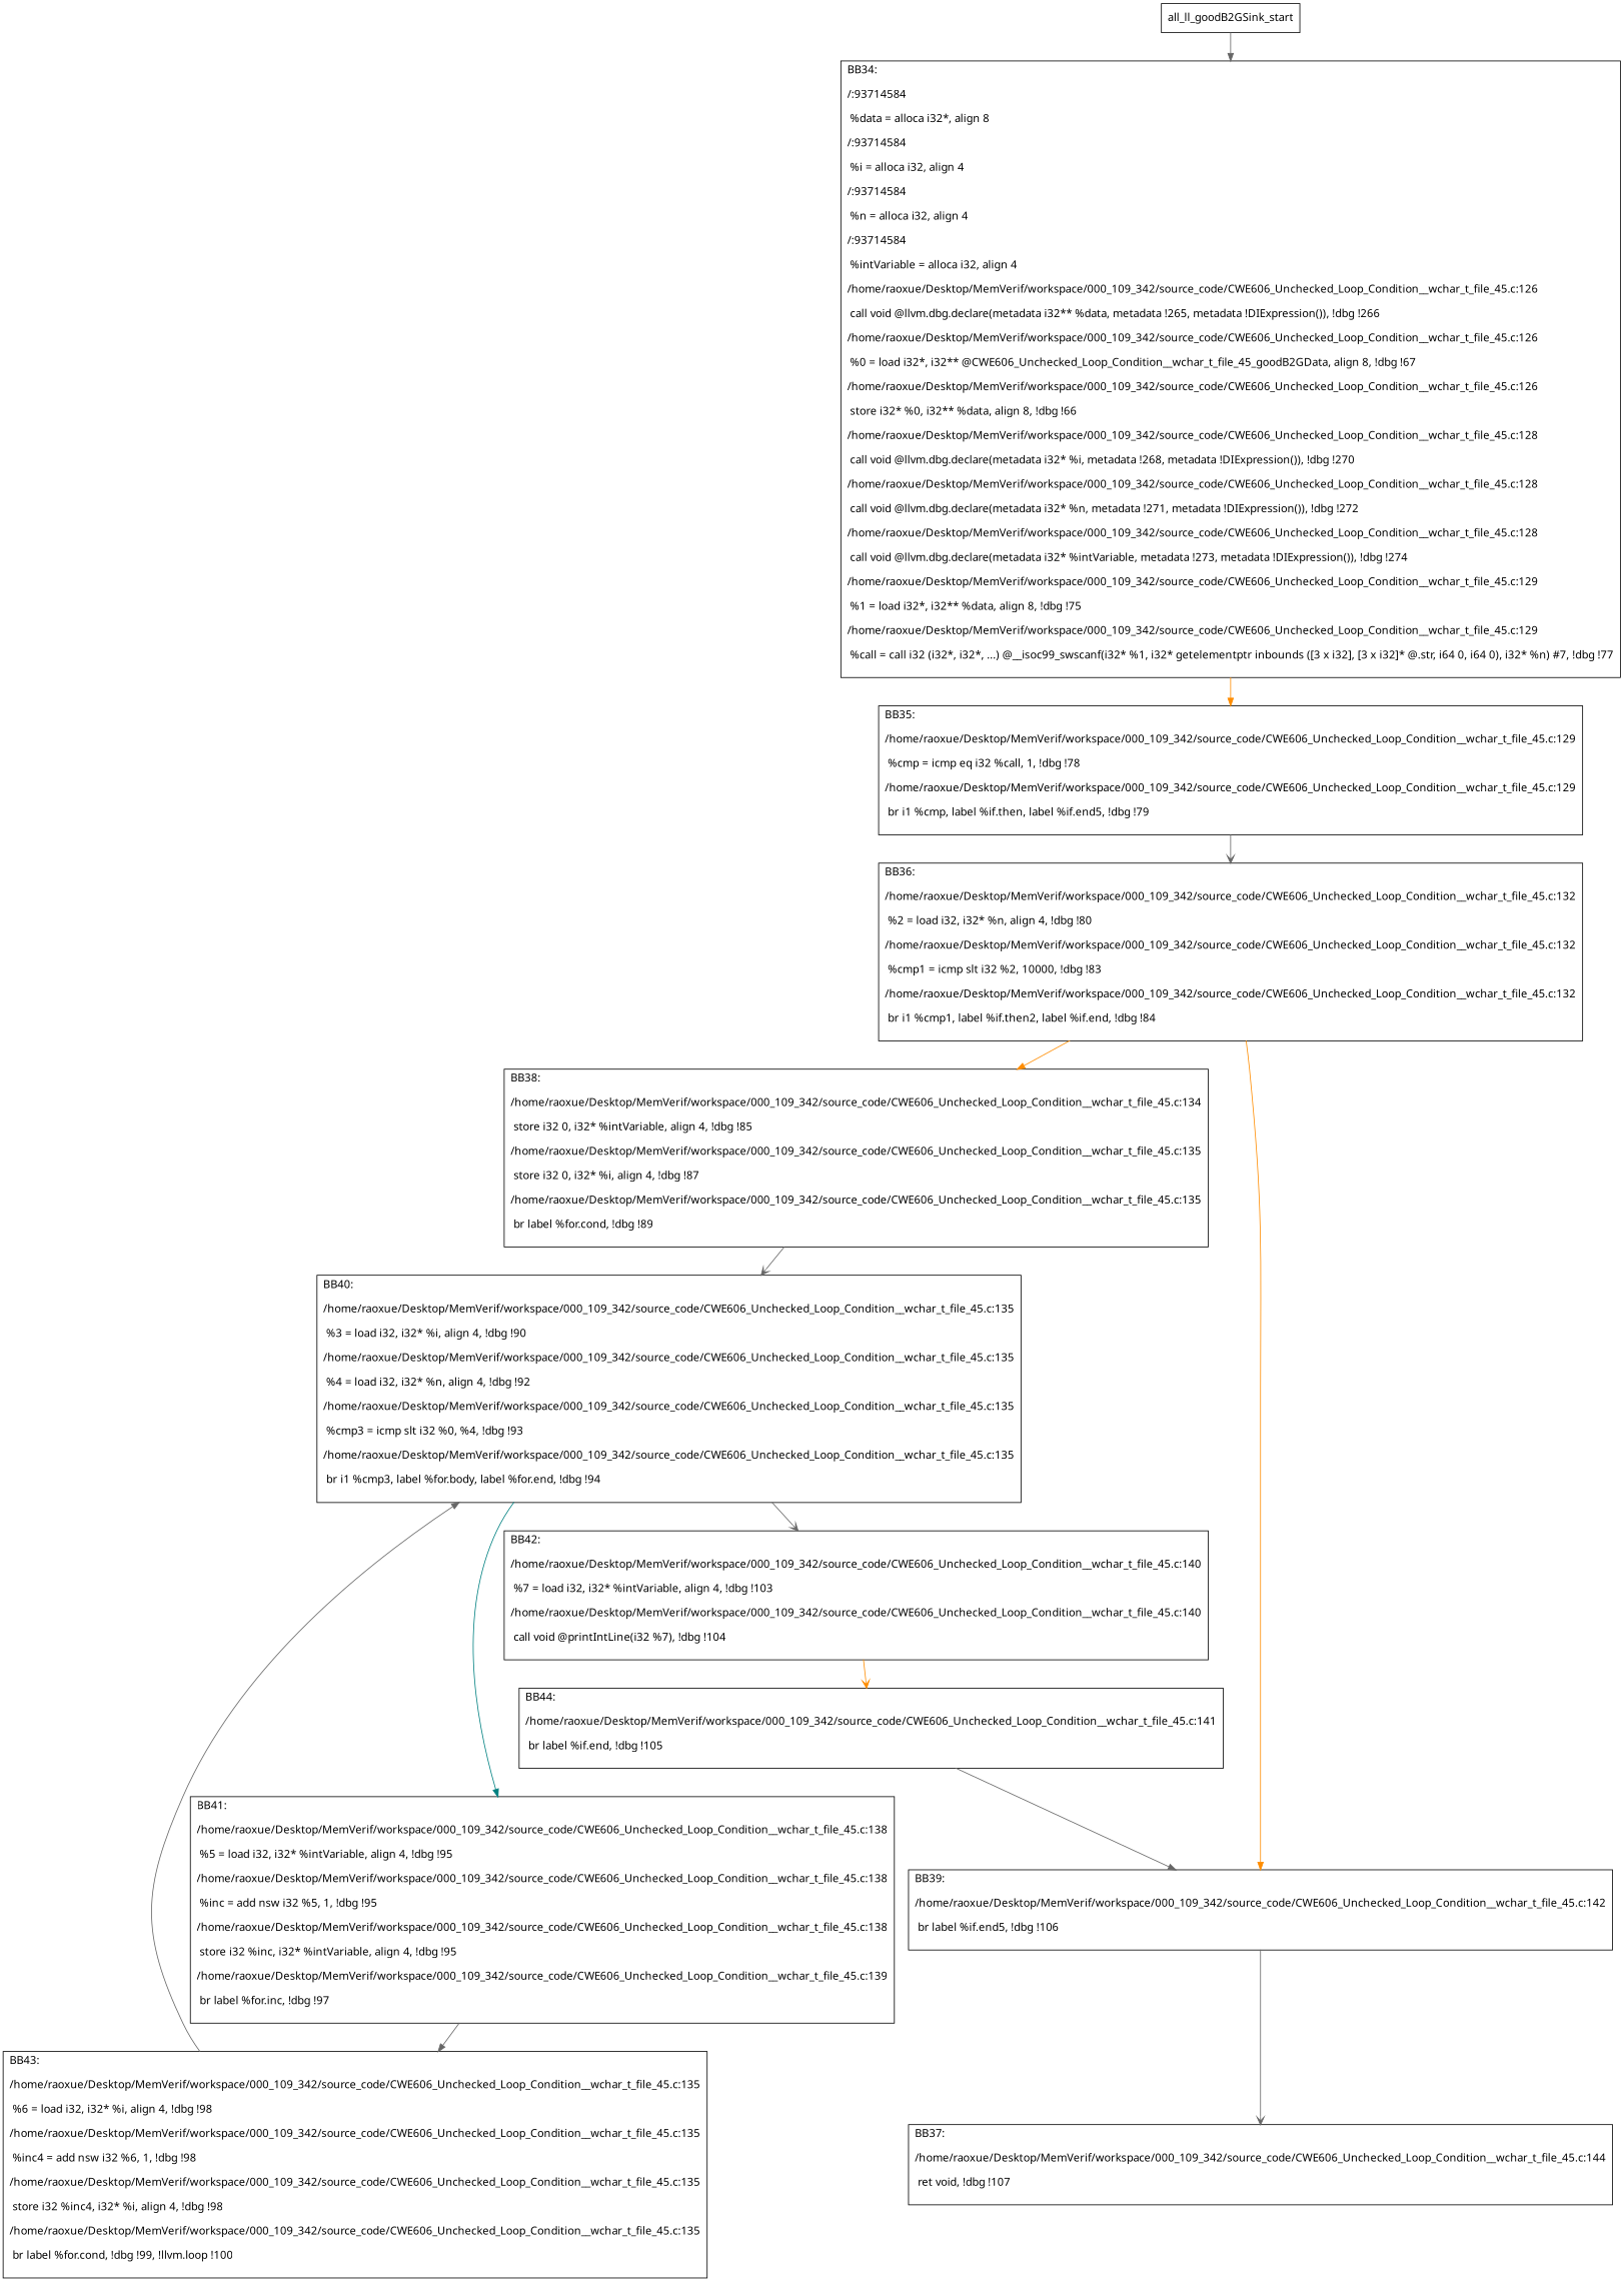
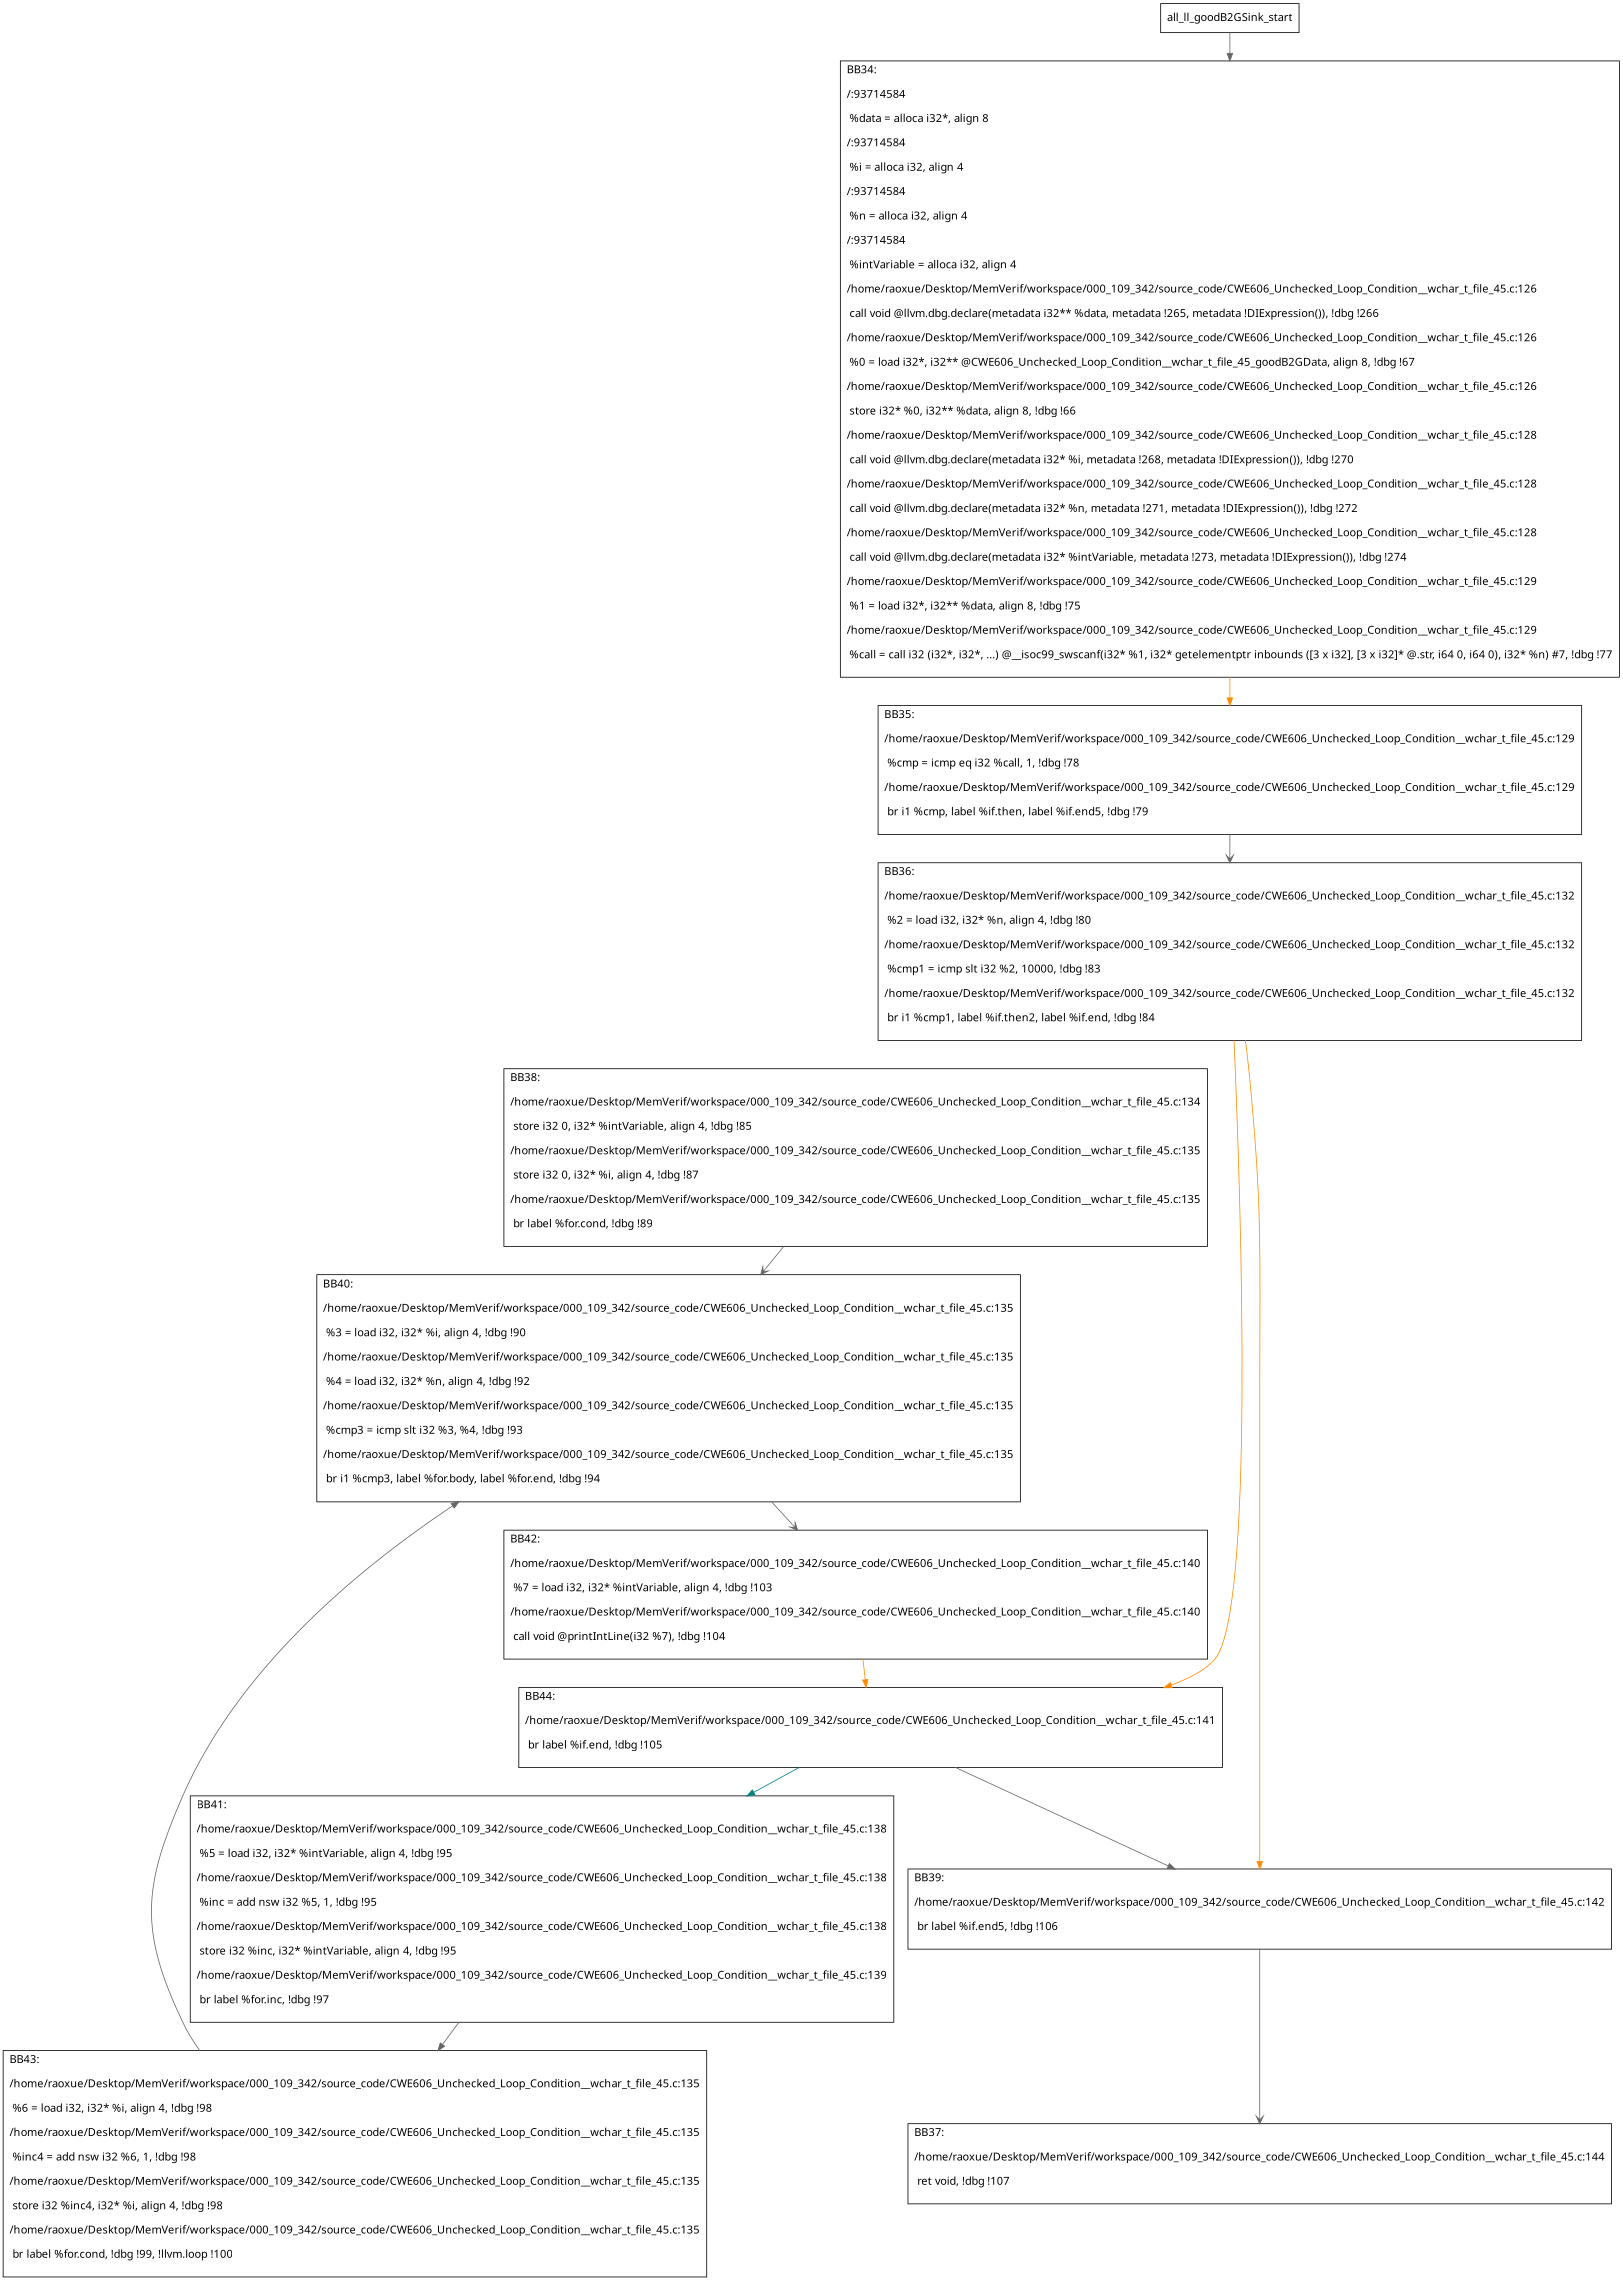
  digraph {
    fontname="Noto Sans"
    node [fontname="Noto Sans" shape=record]
    edge [arrowhead=normal color=gray40 fontname="Noto Sans"]
    n1 [label="{all_ll_goodB2GSink_start}"]
    n2 [label="{BB34:\l\l/:93714584\l\n  %data = alloca i32*, align 8\l\n/:93714584\l\n  %i = alloca i32, align 4\l\n/:93714584\l\n  %n = alloca i32, align 4\l\n/:93714584\l\n  %intVariable = alloca i32, align 4\l\n/home/raoxue/Desktop/MemVerif/workspace/000_109_342/source_code/CWE606_Unchecked_Loop_Condition__wchar_t_file_45.c:126\l\n  call void @llvm.dbg.declare(metadata i32** %data, metadata !265, metadata !DIExpression()), !dbg !266\l\n/home/raoxue/Desktop/MemVerif/workspace/000_109_342/source_code/CWE606_Unchecked_Loop_Condition__wchar_t_file_45.c:126\l\n  %0 = load i32*, i32** @CWE606_Unchecked_Loop_Condition__wchar_t_file_45_goodB2GData, align 8, !dbg !67\l\n/home/raoxue/Desktop/MemVerif/workspace/000_109_342/source_code/CWE606_Unchecked_Loop_Condition__wchar_t_file_45.c:126\l\n  store i32* %0, i32** %data, align 8, !dbg !66\l\n/home/raoxue/Desktop/MemVerif/workspace/000_109_342/source_code/CWE606_Unchecked_Loop_Condition__wchar_t_file_45.c:128\l\n  call void @llvm.dbg.declare(metadata i32* %i, metadata !268, metadata !DIExpression()), !dbg !270\l\n/home/raoxue/Desktop/MemVerif/workspace/000_109_342/source_code/CWE606_Unchecked_Loop_Condition__wchar_t_file_45.c:128\l\n  call void @llvm.dbg.declare(metadata i32* %n, metadata !271, metadata !DIExpression()), !dbg !272\l\n/home/raoxue/Desktop/MemVerif/workspace/000_109_342/source_code/CWE606_Unchecked_Loop_Condition__wchar_t_file_45.c:128\l\n  call void @llvm.dbg.declare(metadata i32* %intVariable, metadata !273, metadata !DIExpression()), !dbg !274\l\n/home/raoxue/Desktop/MemVerif/workspace/000_109_342/source_code/CWE606_Unchecked_Loop_Condition__wchar_t_file_45.c:129\l\n  %1 = load i32*, i32** %data, align 8, !dbg !75\l\n/home/raoxue/Desktop/MemVerif/workspace/000_109_342/source_code/CWE606_Unchecked_Loop_Condition__wchar_t_file_45.c:129\l\n  %call = call i32 (i32*, i32*, ...) @__isoc99_swscanf(i32* %1, i32* getelementptr inbounds ([3 x i32], [3 x i32]* @.str, i64 0, i64 0), i32* %n) #7, !dbg !77\l\n}"]
    n3 [label="{BB35:\l\l/home/raoxue/Desktop/MemVerif/workspace/000_109_342/source_code/CWE606_Unchecked_Loop_Condition__wchar_t_file_45.c:129\l\n  %cmp = icmp eq i32 %call, 1, !dbg !78\l\n/home/raoxue/Desktop/MemVerif/workspace/000_109_342/source_code/CWE606_Unchecked_Loop_Condition__wchar_t_file_45.c:129\l\n  br i1 %cmp, label %if.then, label %if.end5, !dbg !79\l\n}"]
    n4 [label="{BB36:\l\l/home/raoxue/Desktop/MemVerif/workspace/000_109_342/source_code/CWE606_Unchecked_Loop_Condition__wchar_t_file_45.c:132\l\n  %2 = load i32, i32* %n, align 4, !dbg !80\l\n/home/raoxue/Desktop/MemVerif/workspace/000_109_342/source_code/CWE606_Unchecked_Loop_Condition__wchar_t_file_45.c:132\l\n  %cmp1 = icmp slt i32 %2, 10000, !dbg !83\l\n/home/raoxue/Desktop/MemVerif/workspace/000_109_342/source_code/CWE606_Unchecked_Loop_Condition__wchar_t_file_45.c:132\l\n  br i1 %cmp1, label %if.then2, label %if.end, !dbg !84\l\n}"]
    n5 [label="{BB38:\l\l/home/raoxue/Desktop/MemVerif/workspace/000_109_342/source_code/CWE606_Unchecked_Loop_Condition__wchar_t_file_45.c:134\l\n  store i32 0, i32* %intVariable, align 4, !dbg !85\l\n/home/raoxue/Desktop/MemVerif/workspace/000_109_342/source_code/CWE606_Unchecked_Loop_Condition__wchar_t_file_45.c:135\l\n  store i32 0, i32* %i, align 4, !dbg !87\l\n/home/raoxue/Desktop/MemVerif/workspace/000_109_342/source_code/CWE606_Unchecked_Loop_Condition__wchar_t_file_45.c:135\l\n  br label %for.cond, !dbg !89\l\n}"]
    n6 [label="{BB39:\l\l/home/raoxue/Desktop/MemVerif/workspace/000_109_342/source_code/CWE606_Unchecked_Loop_Condition__wchar_t_file_45.c:142\l\n  br label %if.end5, !dbg !106\l\n}"]
    n7 [label="{BB37:\l\l/home/raoxue/Desktop/MemVerif/workspace/000_109_342/source_code/CWE606_Unchecked_Loop_Condition__wchar_t_file_45.c:144\l\n  ret void, !dbg !107\l\n}"]
-   n8 [label="{BB40:\l\l/home/raoxue/Desktop/MemVerif/workspace/000_109_342/source_code/CWE606_Unchecked_Loop_Condition__wchar_t_file_45.c:135\l\n  %3 = load i32, i32* %i, align 4, !dbg !90\l\n/home/raoxue/Desktop/MemVerif/workspace/000_109_342/source_code/CWE606_Unchecked_Loop_Condition__wchar_t_file_45.c:135\l\n  %4 = load i32, i32* %n, align 4, !dbg !92\l\n/home/raoxue/Desktop/MemVerif/workspace/000_109_342/source_code/CWE606_Unchecked_Loop_Condition__wchar_t_file_45.c:135\l\n  %cmp3 = icmp slt i32 %0, %4, !dbg !93\l\n/home/raoxue/Desktop/MemVerif/workspace/000_109_342/source_code/CWE606_Unchecked_Loop_Condition__wchar_t_file_45.c:135\l\n  br i1 %cmp3, label %for.body, label %for.end, !dbg !94\l\n}"]
+   n8 [label="{BB40:\l\l/home/raoxue/Desktop/MemVerif/workspace/000_109_342/source_code/CWE606_Unchecked_Loop_Condition__wchar_t_file_45.c:135\l\n  %3 = load i32, i32* %i, align 4, !dbg !90\l\n/home/raoxue/Desktop/MemVerif/workspace/000_109_342/source_code/CWE606_Unchecked_Loop_Condition__wchar_t_file_45.c:135\l\n  %4 = load i32, i32* %n, align 4, !dbg !92\l\n/home/raoxue/Desktop/MemVerif/workspace/000_109_342/source_code/CWE606_Unchecked_Loop_Condition__wchar_t_file_45.c:135\l\n  %cmp3 = icmp slt i32 %3, %4, !dbg !93\l\n/home/raoxue/Desktop/MemVerif/workspace/000_109_342/source_code/CWE606_Unchecked_Loop_Condition__wchar_t_file_45.c:135\l\n  br i1 %cmp3, label %for.body, label %for.end, !dbg !94\l\n}"]
    n9 [label="{BB41:\l\l/home/raoxue/Desktop/MemVerif/workspace/000_109_342/source_code/CWE606_Unchecked_Loop_Condition__wchar_t_file_45.c:138\l\n  %5 = load i32, i32* %intVariable, align 4, !dbg !95\l\n/home/raoxue/Desktop/MemVerif/workspace/000_109_342/source_code/CWE606_Unchecked_Loop_Condition__wchar_t_file_45.c:138\l\n  %inc = add nsw i32 %5, 1, !dbg !95\l\n/home/raoxue/Desktop/MemVerif/workspace/000_109_342/source_code/CWE606_Unchecked_Loop_Condition__wchar_t_file_45.c:138\l\n  store i32 %inc, i32* %intVariable, align 4, !dbg !95\l\n/home/raoxue/Desktop/MemVerif/workspace/000_109_342/source_code/CWE606_Unchecked_Loop_Condition__wchar_t_file_45.c:139\l\n  br label %for.inc, !dbg !97\l\n}"]
    n10 [label="{BB42:\l\l/home/raoxue/Desktop/MemVerif/workspace/000_109_342/source_code/CWE606_Unchecked_Loop_Condition__wchar_t_file_45.c:140\l\n  %7 = load i32, i32* %intVariable, align 4, !dbg !103\l\n/home/raoxue/Desktop/MemVerif/workspace/000_109_342/source_code/CWE606_Unchecked_Loop_Condition__wchar_t_file_45.c:140\l\n  call void @printIntLine(i32 %7), !dbg !104\l\n}"]
    n11 [label="{BB43:\l\l/home/raoxue/Desktop/MemVerif/workspace/000_109_342/source_code/CWE606_Unchecked_Loop_Condition__wchar_t_file_45.c:135\l\n  %6 = load i32, i32* %i, align 4, !dbg !98\l\n/home/raoxue/Desktop/MemVerif/workspace/000_109_342/source_code/CWE606_Unchecked_Loop_Condition__wchar_t_file_45.c:135\l\n  %inc4 = add nsw i32 %6, 1, !dbg !98\l\n/home/raoxue/Desktop/MemVerif/workspace/000_109_342/source_code/CWE606_Unchecked_Loop_Condition__wchar_t_file_45.c:135\l\n  store i32 %inc4, i32* %i, align 4, !dbg !98\l\n/home/raoxue/Desktop/MemVerif/workspace/000_109_342/source_code/CWE606_Unchecked_Loop_Condition__wchar_t_file_45.c:135\l\n  br label %for.cond, !dbg !99, !llvm.loop !100\l\n}"]
    n12 [label="{BB44:\l\l/home/raoxue/Desktop/MemVerif/workspace/000_109_342/source_code/CWE606_Unchecked_Loop_Condition__wchar_t_file_45.c:141\l\n  br label %if.end, !dbg !105\l\n}"]
    n1 -> n2
    n2 -> n3 [color=darkorange]
    n3 -> n4 [arrowhead=vee]
-   n4 -> n5 [color=darkorange]
+   n4 -> n12 [color=darkorange]
    n4 -> n6 [color=darkorange]
    n5 -> n8 [arrowhead=vee]
    n6 -> n7 [arrowhead=vee]
-   n8 -> n9 [color=teal]
+   n12 -> n9 [color=teal]
    n8 -> n10 [arrowhead=vee]
    n9 -> n11
-   n10 -> n12 [arrowhead=vee color=darkorange]
+   n10 -> n12 [color=darkorange]
    n11 -> n8
    n12 -> n6
  }
